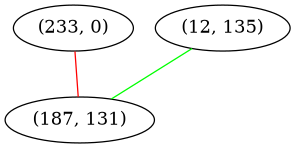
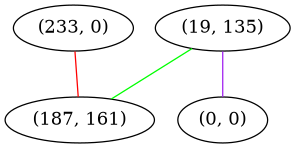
  graph {
    n1 [label="(233, 0)"]
-   "(187, 131)"
-   "(19, 135)" [label="(12, 135)"]
+   "(187, 131)" [label="(187, 161)"]
+   "(19, 135)"
+   "(0, 0)"
    n1 -- "(187, 131)" [color=red weight=1]
    "(19, 135)" -- "(187, 131)" [color=green weight=2]
+   "(19, 135)" -- "(0, 0)" [color=purple weight=4]
  }
